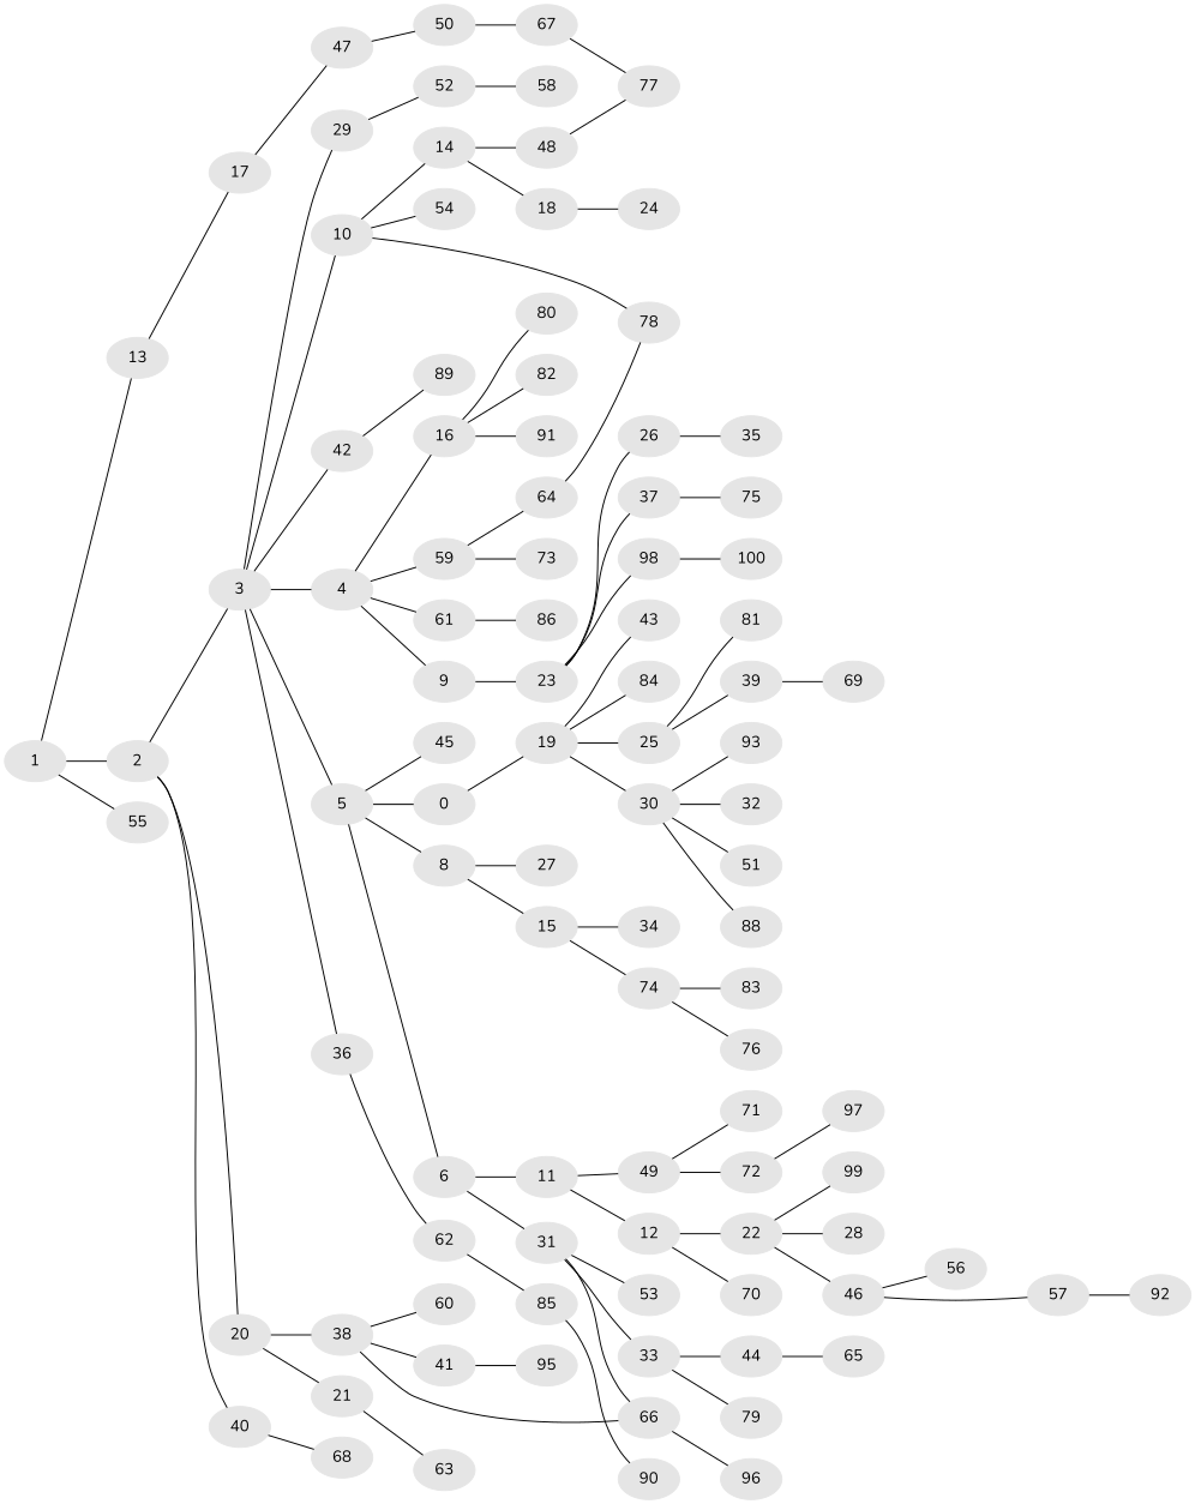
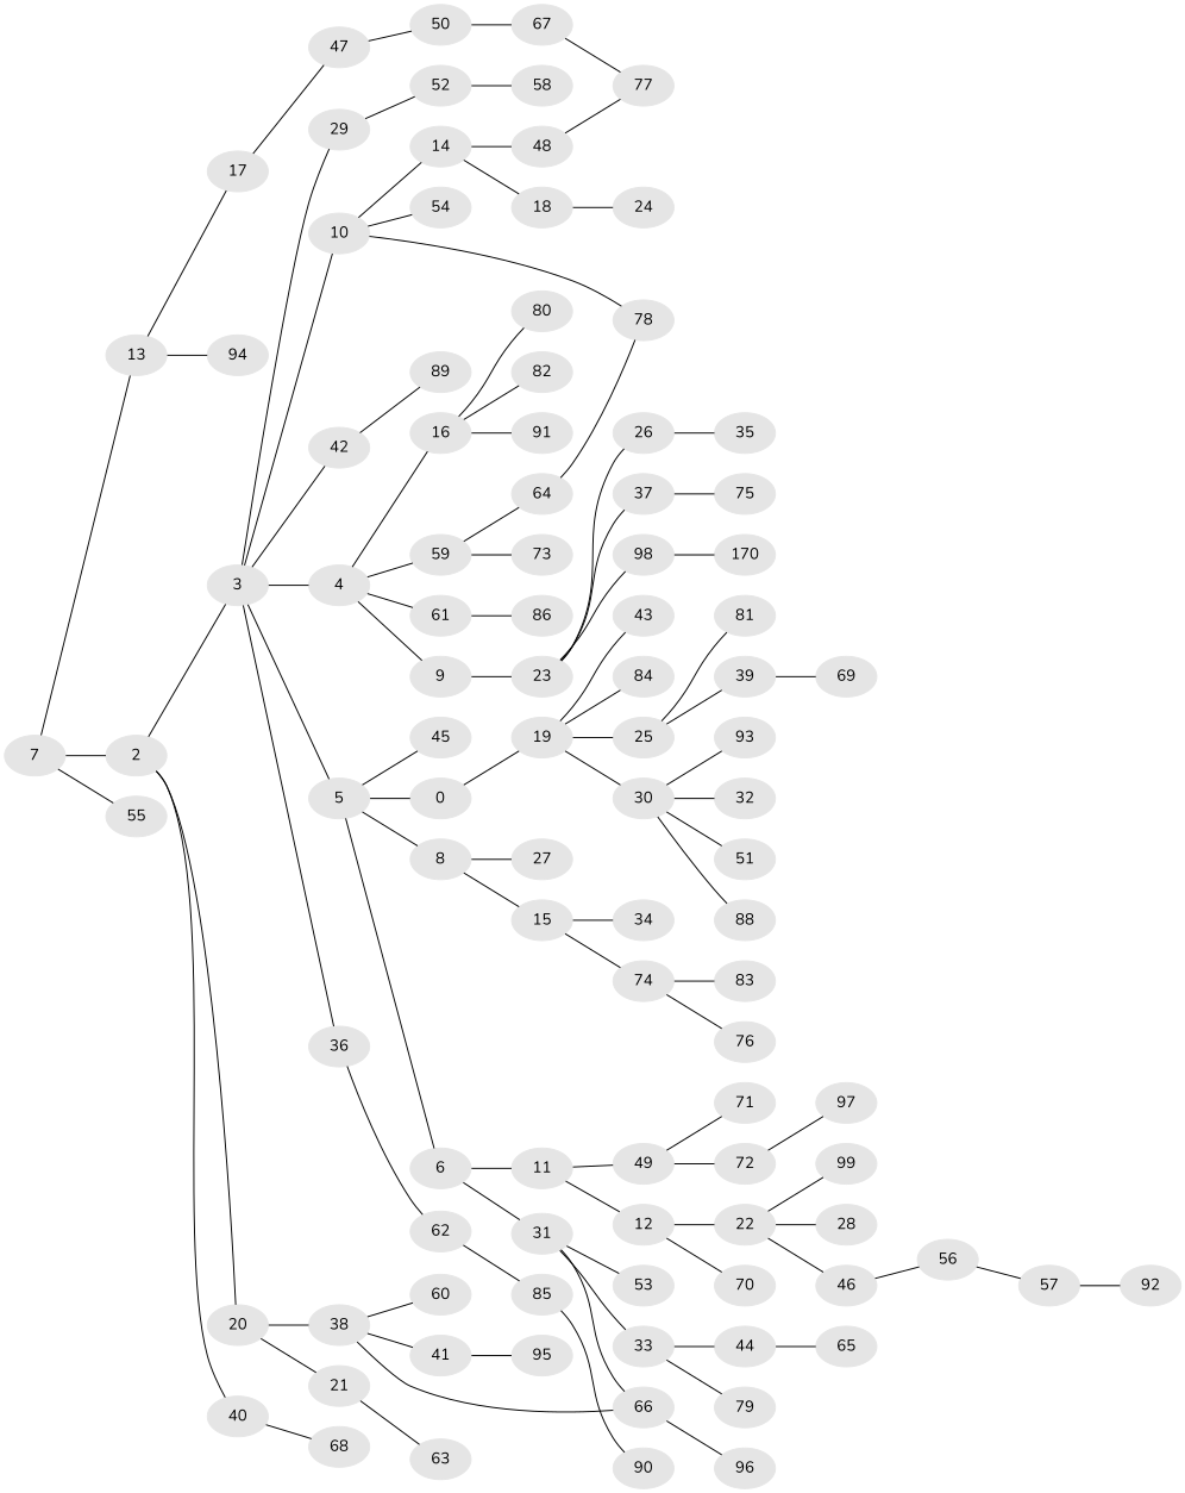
  graph {
    fontname=Nunito
    rankdir=LR
    node [color=gray90 fontname=Nunito style=filled]
    edge [fontname=Nunito]
-   1
+   1 [label=7]
    2
    13
    55
    3
    20
    40
    17
+   94
    4
    5
    10
    29
    36
    42
    21
    38
    68
    9
    16
    59
    61
    6
    n24 [label=0]
    8
    45
    14
    54
    78
    52
    62
    89
    23
    80
    82
    91
    64
    73
    86
    11
    31
    19
    15
    27
    12
    49
    33
    53
    66
    25
    30
    43
    84
    34
    74
    26
    37
    98
    18
    48
    22
    70
    71
    72
    28
    46
    99
    47
    24
    77
    76
    83
    50
    39
    81
    32
    51
    88
    93
    63
    41
    60
    56
    35
    75
-   100
+   100 [label=170]
    69
    58
    44
    79
    96
    65
    85
    95
    57
    67
    97
    92
    90
    1 -- 2
    1 -- 13
    1 -- 55
    2 -- 3
    2 -- 20
    2 -- 40
    13 -- 17
+   13 -- 94
    3 -- 4
    3 -- 5
    3 -- 10
    3 -- 29
    3 -- 36
    3 -- 42
    20 -- 21
    20 -- 38
    40 -- 68
    17 -- 47
    4 -- 9
    4 -- 16
    4 -- 59
    4 -- 61
    5 -- 6
    5 -- n24
    5 -- 8
    5 -- 45
    10 -- 14
    10 -- 54
    10 -- 78
    29 -- 52
    36 -- 62
    42 -- 89
    21 -- 63
    38 -- 66
    38 -- 41
    38 -- 60
    9 -- 23
    16 -- 80
    16 -- 82
    16 -- 91
    59 -- 64
    59 -- 73
    61 -- 86
    6 -- 11
    6 -- 31
    n24 -- 19
    8 -- 15
    8 -- 27
    14 -- 18
    14 -- 48
    52 -- 58
    62 -- 85
    23 -- 26
    23 -- 37
    23 -- 98
    64 -- 78
    11 -- 12
    11 -- 49
    31 -- 33
    31 -- 53
    31 -- 66
    19 -- 25
    19 -- 30
    19 -- 43
    19 -- 84
    15 -- 34
    15 -- 74
    12 -- 22
    12 -- 70
    49 -- 71
    49 -- 72
    33 -- 44
    33 -- 79
    66 -- 96
    25 -- 39
    25 -- 81
    30 -- 32
    30 -- 51
    30 -- 88
    30 -- 93
    74 -- 76
    74 -- 83
    26 -- 35
    37 -- 75
    98 -- 100
    18 -- 24
    48 -- 77
    22 -- 28
    22 -- 46
    22 -- 99
    72 -- 97
    46 -- 56
    47 -- 50
    50 -- 67
    39 -- 69
    41 -- 95
-   46 -- 57
+   56 -- 57
    44 -- 65
    85 -- 90
    57 -- 92
    67 -- 77
  }
